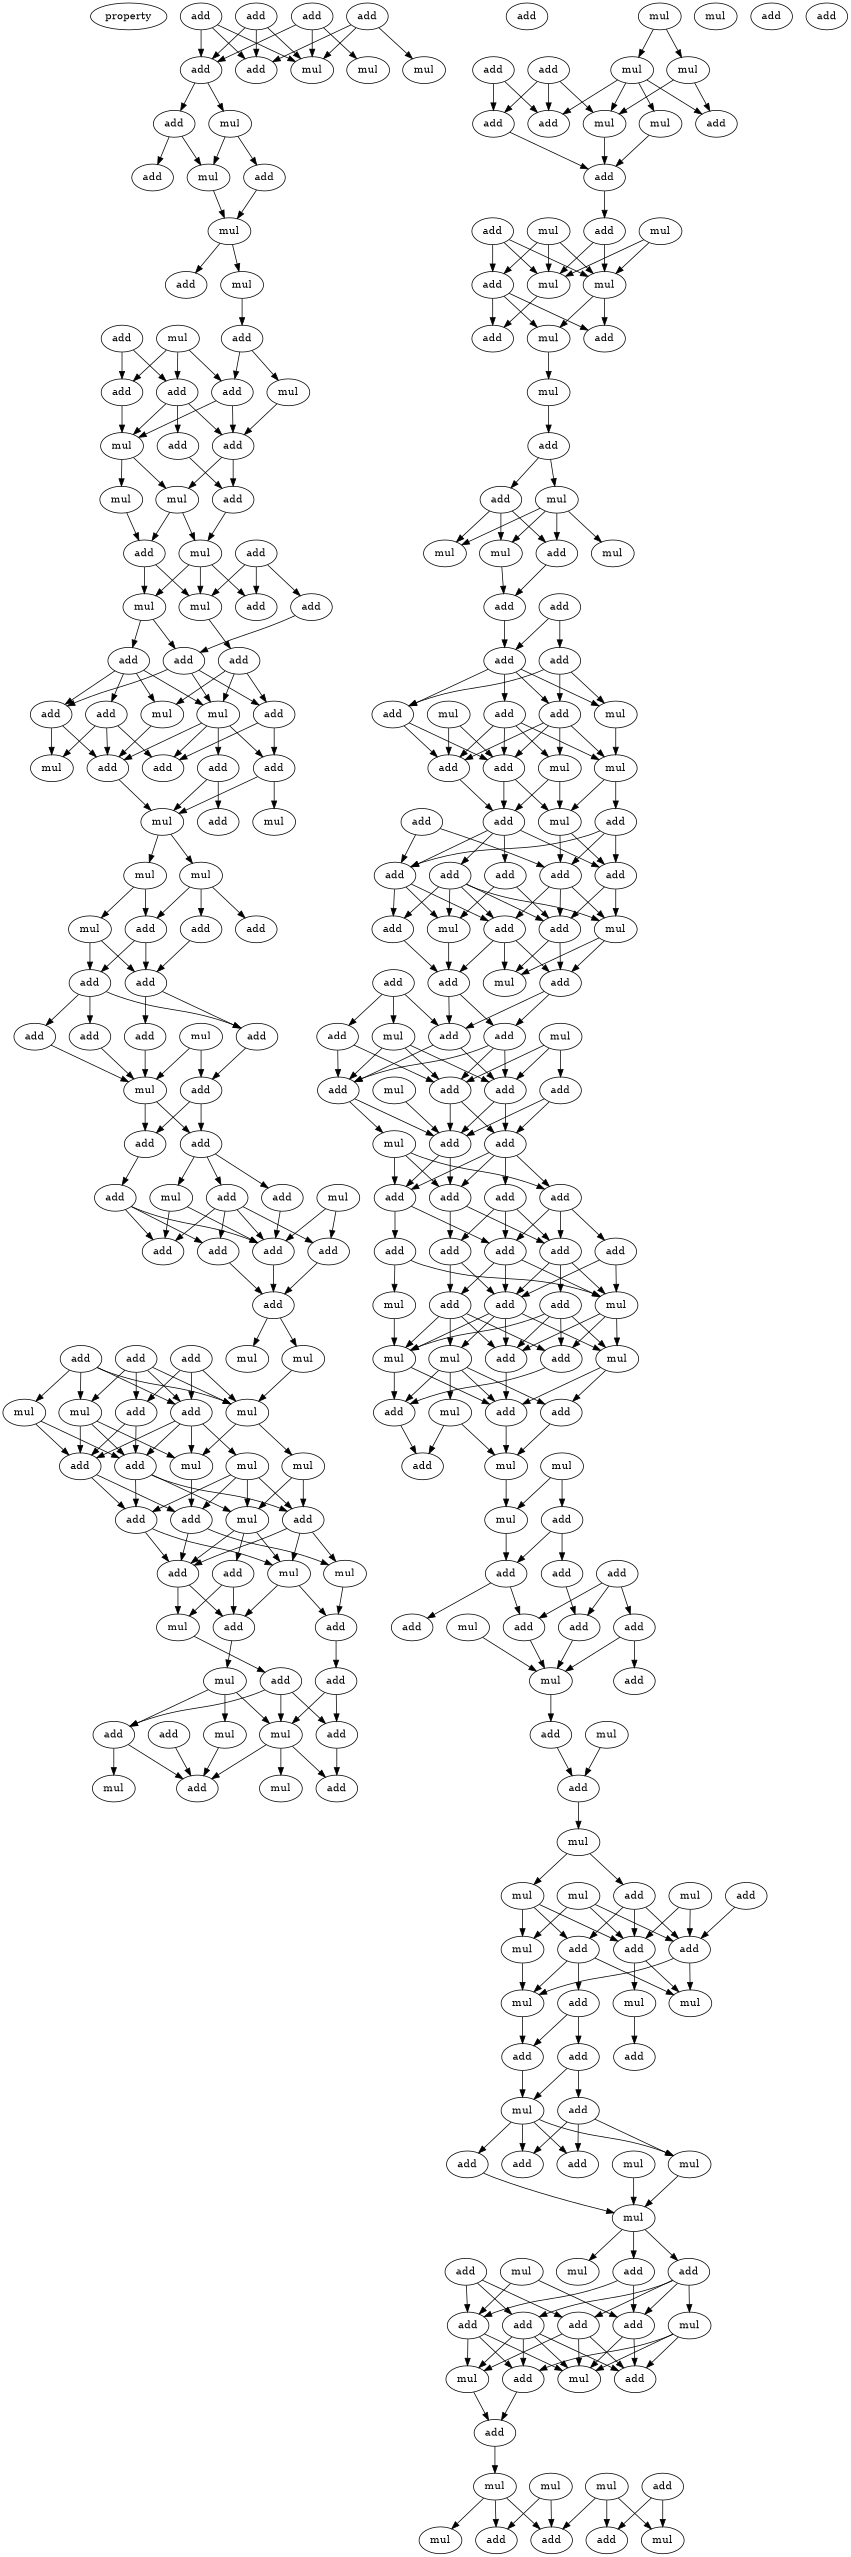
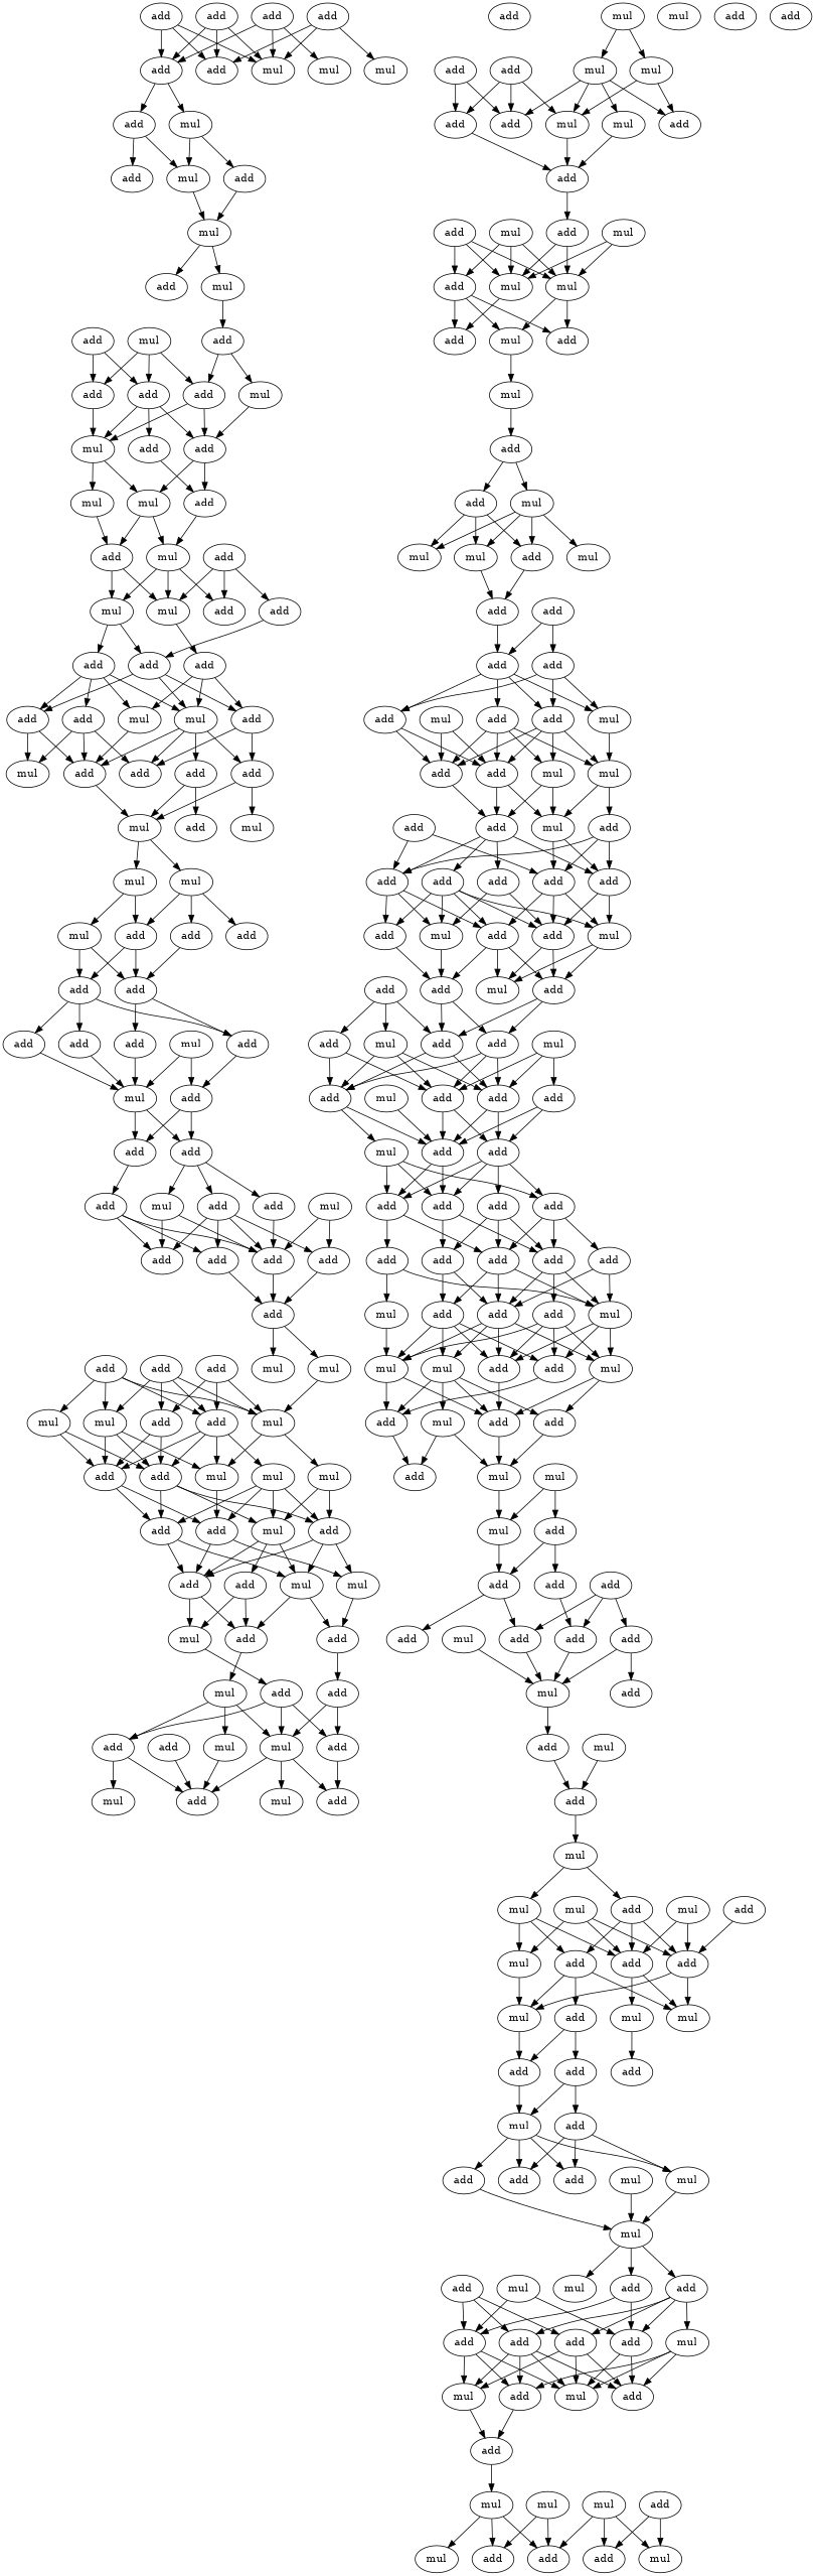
  digraph {
    node [fontcolor=black]
-   property [lf=1.8 mul=2]
    n2 [label=add]
    n3 [label=add]
    n4 [label=mul]
    n5 [label=add]
    n6 [label=add]
    n7 [label=mul]
    n8 [label=add]
    n9 [label=add]
    n10 [label=mul]
    n11 [label=add]
    n12 [label=mul]
    n13 [label=add]
    n14 [label=mul]
    n15 [label=add]
    n16 [label=mul]
    n17 [label=add]
    n18 [label=mul]
    n19 [label=add]
    n20 [label=mul]
    n21 [label=add]
    n22 [label=add]
    n23 [label=add]
    n24 [label=mul]
    n25 [label=add]
    n26 [label=add]
    n27 [label=mul]
    n28 [label=add]
    n29 [label=add]
    n30 [label=mul]
    n31 [label=mul]
    n32 [label=mul]
    n33 [label=add]
    n34 [label=mul]
    n35 [label=mul]
    n36 [label=add]
    n37 [label=add]
    n38 [label=add]
    n39 [label=add]
    n40 [label=add]
    n41 [label=add]
    n42 [label=mul]
    n43 [label=add]
    n44 [label=mul]
    n45 [label=add]
    n46 [label=add]
    n47 [label=add]
    n48 [label=add]
    n49 [label=add]
    n50 [label=add]
    n51 [label=mul]
    n52 [label=mul]
    n53 [label=mul]
    n54 [label=add]
    n55 [label=mul]
    n56 [label=mul]
    n57 [label=mul]
    n58 [label=add]
    n59 [label=add]
    n60 [label=add]
    n61 [label=add]
    n62 [label=add]
    n63 [label=add]
    n64 [label=add]
    n65 [label=add]
    n66 [label=add]
    n67 [label=mul]
    n68 [label=add]
    n69 [label=mul]
    n70 [label=add]
    n71 [label=add]
    n72 [label=add]
    n73 [label=mul]
    n74 [label=add]
    n75 [label=add]
    n76 [label=add]
    n77 [label=add]
    n78 [label=add]
    n79 [label=mul]
    n80 [label=add]
    n81 [label=add]
    n82 [label=add]
    n83 [label=mul]
    n84 [label=mul]
    n85 [label=mul]
    n86 [label=add]
    n87 [label=mul]
    n88 [label=add]
    n89 [label=mul]
    n90 [label=add]
    n91 [label=add]
    n92 [label=add]
    n93 [label=add]
    n94 [label=add]
    n95 [label=mul]
    n96 [label=mul]
    n97 [label=mul]
    n98 [label=mul]
    n99 [label=add]
    n100 [label=add]
    n101 [label=add]
    n102 [label=add]
    n103 [label=mul]
    n104 [label=add]
    n105 [label=mul]
    n106 [label=mul]
    n107 [label=add]
    n108 [label=add]
    n109 [label=add]
    n110 [label=mul]
    n111 [label=add]
    n112 [label=mul]
    n113 [label=add]
    n114 [label=add]
    n115 [label=mul]
    n116 [label=add]
    n117 [label=add]
    n118 [label=mul]
    n119 [label=add]
    n120 [label=mul]
    n121 [label=mul]
    n122 [label=mul]
    n123 [label=mul]
    n124 [label=add]
    n125 [label=add]
    n126 [label=mul]
    n127 [label=add]
    n128 [label=add]
    n129 [label=mul]
    n130 [label=add]
    n131 [label=add]
    n132 [label=add]
    n133 [label=add]
    n134 [label=mul]
    n135 [label=mul]
    n136 [label=add]
    n137 [label=mul]
    n138 [label=mul]
    n139 [label=mul]
    n140 [label=add]
    n141 [label=add]
    n142 [label=mul]
    n143 [label=add]
    n144 [label=add]
    n145 [label=mul]
    n146 [label=mul]
    n147 [label=add]
    n148 [label=mul]
    n149 [label=mul]
    n150 [label=mul]
    n151 [label=add]
    n152 [label=add]
    n153 [label=add]
    n154 [label=add]
    n155 [label=add]
    n156 [label=add]
    n157 [label=add]
    n158 [label=mul]
    n159 [label=add]
    n160 [label=add]
    n161 [label=mul]
    n162 [label=add]
    n163 [label=mul]
    n164 [label=mul]
    n165 [label=add]
    n166 [label=mul]
    n167 [label=add]
    n168 [label=add]
    n169 [label=add]
    n170 [label=add]
    n171 [label=add]
    n172 [label=add]
    n173 [label=add]
    n174 [label=add]
    n175 [label=add]
    n176 [label=mul]
    n177 [label=mul]
    n178 [label=add]
    n179 [label=add]
    n180 [label=mul]
    n181 [label=add]
    n182 [label=add]
    n183 [label=add]
    n184 [label=add]
    n185 [label=mul]
    n186 [label=add]
    n187 [label=add]
    n188 [label=add]
    n189 [label=mul]
    n190 [label=add]
    n191 [label=add]
    n192 [label=add]
    n193 [label=add]
    n194 [label=mul]
    n195 [label=mul]
    n196 [label=add]
    n197 [label=add]
    n198 [label=add]
    n199 [label=add]
    n200 [label=add]
    n201 [label=add]
    n202 [label=add]
    n203 [label=add]
    n204 [label=add]
    n205 [label=add]
    n206 [label=add]
    n207 [label=mul]
    n208 [label=add]
    n209 [label=mul]
    n210 [label=mul]
    n211 [label=add]
    n212 [label=add]
    n213 [label=mul]
    n214 [label=mul]
    n215 [label=add]
    n216 [label=add]
    n217 [label=mul]
    n218 [label=add]
    n219 [label=mul]
    n220 [label=add]
    n221 [label=mul]
    n222 [label=add]
    n223 [label=mul]
    n224 [label=add]
    n225 [label=add]
    n226 [label=add]
    n227 [label=add]
    n228 [label=add]
    n229 [label=add]
    n230 [label=add]
    n231 [label=mul]
    n232 [label=mul]
    n233 [label=add]
    n234 [label=add]
    n235 [label=add]
    n236 [label=mul]
    n237 [label=add]
    n238 [label=mul]
    n239 [label=add]
    n240 [label=mul]
    n241 [label=mul]
    n242 [label=add]
    n243 [label=add]
    n244 [label=add]
    n245 [label=mul]
    n246 [label=mul]
    n247 [label=add]
    n248 [label=mul]
    n249 [label=mul]
    n250 [label=mul]
    n251 [label=add]
    n252 [label=add]
    n253 [label=add]
    n254 [label=add]
    n255 [label=mul]
    n256 [label=add]
    n257 [label=add]
    n258 [label=mul]
    n259 [label=add]
    n260 [label=add]
    n261 [label=mul]
    n262 [label=mul]
    n263 [label=add]
    n264 [label=add]
    n265 [label=mul]
    n266 [label=mul]
    n267 [label=add]
    n268 [label=add]
    n269 [label=add]
    n270 [label=add]
    n271 [label=add]
    n272 [label=mul]
    n273 [label=mul]
    n274 [label=add]
    n275 [label=mul]
    n276 [label=add]
    n277 [label=add]
    n278 [label=mul]
    n279 [label=add]
    n280 [label=mul]
    n281 [label=add]
    n282 [label=mul]
    n283 [label=add]
    n284 [label=add]
    n285 [label=mul]
    n286 [label=mul]
    n2 -> n3
    n2 -> n4
    n2 -> n5
    n3 -> n11
    n3 -> n12
    n6 -> n4
    n6 -> n5
    n6 -> n7
    n8 -> n3
    n8 -> n4
    n8 -> n5
    n9 -> n3
    n9 -> n4
    n9 -> n10
    n11 -> n13
    n11 -> n14
    n12 -> n14
    n12 -> n15
    n14 -> n16
    n15 -> n16
    n16 -> n17
    n16 -> n18
    n18 -> n19
    n19 -> n22
    n19 -> n24
    n20 -> n21
    n20 -> n22
    n20 -> n23
    n21 -> n26
    n21 -> n27
    n21 -> n28
    n22 -> n27
    n22 -> n28
    n23 -> n27
    n24 -> n28
    n25 -> n21
    n25 -> n23
    n26 -> n29
    n27 -> n30
    n27 -> n31
    n28 -> n29
    n28 -> n31
    n29 -> n32
    n30 -> n33
    n31 -> n32
    n31 -> n33
    n32 -> n34
    n32 -> n35
    n32 -> n36
    n33 -> n34
    n33 -> n35
    n34 -> n39
    n35 -> n40
    n35 -> n41
    n37 -> n34
    n37 -> n36
    n37 -> n38
    n38 -> n41
    n39 -> n42
    n39 -> n44
    n39 -> n46
    n40 -> n42
    n40 -> n43
    n40 -> n44
    n40 -> n45
    n41 -> n42
    n41 -> n45
    n41 -> n46
    n42 -> n47
    n42 -> n48
    n42 -> n49
    n42 -> n50
    n43 -> n47
    n43 -> n48
    n43 -> n51
    n44 -> n47
    n45 -> n47
    n45 -> n51
    n46 -> n48
    n46 -> n49
    n47 -> n52
    n49 -> n52
    n49 -> n53
    n50 -> n52
    n50 -> n54
    n52 -> n55
    n52 -> n56
    n55 -> n57
    n55 -> n58
    n56 -> n58
    n56 -> n59
    n56 -> n60
    n57 -> n61
    n57 -> n62
    n58 -> n61
    n58 -> n62
    n60 -> n62
    n61 -> n63
    n61 -> n64
    n61 -> n65
    n62 -> n63
    n62 -> n66
    n63 -> n68
    n64 -> n69
    n65 -> n69
    n66 -> n69
    n67 -> n68
    n67 -> n69
    n68 -> n70
    n68 -> n71
    n69 -> n70
    n69 -> n71
    n70 -> n72
    n70 -> n73
    n70 -> n74
    n71 -> n75
    n72 -> n76
    n73 -> n76
    n73 -> n78
    n74 -> n76
    n74 -> n77
    n74 -> n78
    n74 -> n80
    n75 -> n76
    n75 -> n77
    n75 -> n78
    n76 -> n81
    n77 -> n81
    n79 -> n76
    n79 -> n80
    n80 -> n81
    n81 -> n83
    n81 -> n84
    n83 -> n85
    n85 -> n95
    n85 -> n96
    n86 -> n85
    n86 -> n87
    n86 -> n88
    n86 -> n89
    n87 -> n93
    n87 -> n94
    n88 -> n93
    n88 -> n94
    n88 -> n95
    n88 -> n97
    n89 -> n93
    n89 -> n94
    n89 -> n95
    n90 -> n85
    n90 -> n88
    n90 -> n89
    n90 -> n91
    n91 -> n93
    n91 -> n94
    n92 -> n85
    n92 -> n88
    n92 -> n91
    n93 -> n98
    n93 -> n100
    n93 -> n101
    n94 -> n99
    n94 -> n100
    n95 -> n99
    n96 -> n98
    n96 -> n101
    n97 -> n98
    n97 -> n99
    n97 -> n100
    n97 -> n101
    n98 -> n102
    n98 -> n103
    n98 -> n104
    n99 -> n102
    n99 -> n105
    n100 -> n102
    n100 -> n103
    n101 -> n102
    n101 -> n103
    n101 -> n105
    n102 -> n106
    n102 -> n107
    n103 -> n107
    n103 -> n108
    n104 -> n106
    n104 -> n107
    n105 -> n108
    n106 -> n109
    n107 -> n110
    n108 -> n111
    n109 -> n112
    n109 -> n113
    n109 -> n114
    n110 -> n112
    n110 -> n113
    n110 -> n115
    n111 -> n112
    n111 -> n114
    n112 -> n117
    n112 -> n118
    n112 -> n119
    n113 -> n117
    n113 -> n120
    n114 -> n119
    n115 -> n117
    n116 -> n117
    n121 -> n122
    n121 -> n123
    n122 -> n126
    n122 -> n127
    n122 -> n128
    n122 -> n129
    n123 -> n126
    n123 -> n128
    n124 -> n125
    n124 -> n126
    n124 -> n127
    n125 -> n131
    n126 -> n131
    n129 -> n131
    n130 -> n125
    n130 -> n127
    n131 -> n132
    n132 -> n134
    n132 -> n135
    n133 -> n134
    n133 -> n135
    n133 -> n136
    n134 -> n139
    n134 -> n140
    n135 -> n141
    n136 -> n139
    n136 -> n140
    n136 -> n141
    n137 -> n134
    n137 -> n135
    n138 -> n134
    n138 -> n135
    n138 -> n136
    n139 -> n142
    n142 -> n143
    n143 -> n144
    n143 -> n145
    n144 -> n146
    n144 -> n147
    n144 -> n148
    n145 -> n146
    n145 -> n147
    n145 -> n148
    n145 -> n150
    n146 -> n151
    n147 -> n151
    n151 -> n155
    n153 -> n154
    n153 -> n155
    n154 -> n156
    n154 -> n157
    n154 -> n158
    n155 -> n156
    n155 -> n157
    n155 -> n158
    n155 -> n159
    n156 -> n160
    n156 -> n162
    n157 -> n160
    n157 -> n161
    n157 -> n162
    n157 -> n163
    n158 -> n161
    n159 -> n160
    n159 -> n161
    n159 -> n162
    n159 -> n163
    n160 -> n165
    n161 -> n166
    n161 -> n167
    n162 -> n165
    n162 -> n166
    n163 -> n165
    n163 -> n166
    n164 -> n160
    n164 -> n162
    n165 -> n168
    n165 -> n170
    n165 -> n171
    n165 -> n172
    n166 -> n168
    n166 -> n169
    n167 -> n168
    n167 -> n169
    n167 -> n170
    n168 -> n177
    n168 -> n178
    n169 -> n175
    n169 -> n177
    n169 -> n178
    n170 -> n174
    n170 -> n175
    n170 -> n176
    n171 -> n176
    n171 -> n178
    n172 -> n174
    n172 -> n175
    n172 -> n176
    n172 -> n177
    n172 -> n178
    n173 -> n169
    n173 -> n170
    n174 -> n179
    n175 -> n179
    n175 -> n180
    n175 -> n181
    n176 -> n179
    n177 -> n180
    n177 -> n181
    n178 -> n180
    n178 -> n181
    n179 -> n184
    n179 -> n186
    n181 -> n184
    n181 -> n186
    n182 -> n183
    n182 -> n184
    n182 -> n185
    n183 -> n187
    n183 -> n188
    n184 -> n187
    n184 -> n190
    n185 -> n187
    n185 -> n188
    n185 -> n190
    n186 -> n187
    n186 -> n188
    n186 -> n190
    n187 -> n193
    n187 -> n194
    n188 -> n192
    n188 -> n193
    n189 -> n188
    n189 -> n190
    n189 -> n191
    n190 -> n192
    n190 -> n193
    n191 -> n192
    n191 -> n193
    n192 -> n196
    n192 -> n197
    n192 -> n198
    n192 -> n199
    n193 -> n196
    n193 -> n199
    n194 -> n196
    n194 -> n198
    n194 -> n199
    n195 -> n193
    n196 -> n200
    n196 -> n201
    n197 -> n200
    n197 -> n202
    n197 -> n203
    n198 -> n200
    n198 -> n203
    n198 -> n204
    n199 -> n202
    n199 -> n203
    n200 -> n205
    n200 -> n206
    n200 -> n207
    n201 -> n207
    n201 -> n209
    n202 -> n205
    n202 -> n206
    n203 -> n205
    n203 -> n207
    n203 -> n208
    n204 -> n205
    n204 -> n207
    n205 -> n210
    n205 -> n211
    n205 -> n213
    n205 -> n214
    n206 -> n211
    n206 -> n212
    n206 -> n213
    n206 -> n214
    n207 -> n210
    n207 -> n211
    n207 -> n212
    n208 -> n210
    n208 -> n211
    n208 -> n212
    n208 -> n213
    n209 -> n213
    n210 -> n215
    n210 -> n216
    n211 -> n216
    n212 -> n218
    n213 -> n216
    n213 -> n218
    n214 -> n215
    n214 -> n216
    n214 -> n217
    n214 -> n218
    n215 -> n219
    n216 -> n219
    n217 -> n219
    n217 -> n220
    n218 -> n220
    n219 -> n223
    n221 -> n222
    n221 -> n223
    n222 -> n224
    n222 -> n225
    n223 -> n224
    n224 -> n226
    n224 -> n227
    n225 -> n229
    n227 -> n232
    n228 -> n227
    n228 -> n229
    n228 -> n230
    n229 -> n232
    n230 -> n232
    n230 -> n233
    n231 -> n232
    n232 -> n234
    n234 -> n237
    n236 -> n237
    n237 -> n238
    n238 -> n239
    n238 -> n240
    n239 -> n242
    n239 -> n243
    n239 -> n244
    n240 -> n243
    n240 -> n244
    n240 -> n246
    n241 -> n242
    n241 -> n243
    n242 -> n248
    n242 -> n249
    n243 -> n249
    n243 -> n250
    n244 -> n248
    n244 -> n249
    n244 -> n251
    n245 -> n242
    n245 -> n243
    n245 -> n246
    n246 -> n248
    n247 -> n242
    n248 -> n252
    n250 -> n254
    n251 -> n252
    n251 -> n253
    n252 -> n255
    n253 -> n255
    n253 -> n256
    n255 -> n257
    n255 -> n258
    n255 -> n259
    n255 -> n260
    n256 -> n257
    n256 -> n258
    n256 -> n259
    n258 -> n261
    n260 -> n261
    n261 -> n263
    n261 -> n264
    n261 -> n265
    n262 -> n261
    n263 -> n266
    n263 -> n267
    n263 -> n268
    n263 -> n269
    n264 -> n267
    n264 -> n271
    n266 -> n273
    n266 -> n274
    n266 -> n276
    n267 -> n273
    n267 -> n276
    n268 -> n273
    n268 -> n274
    n268 -> n275
    n268 -> n276
    n269 -> n273
    n269 -> n275
    n269 -> n276
    n270 -> n268
    n270 -> n269
    n270 -> n271
    n271 -> n273
    n271 -> n274
    n271 -> n275
    n272 -> n267
    n272 -> n271
    n274 -> n277
    n275 -> n277
    n277 -> n278
    n278 -> n283
    n278 -> n284
    n278 -> n285
    n279 -> n280
    n279 -> n281
    n282 -> n283
    n282 -> n284
    n286 -> n280
    n286 -> n281
    n286 -> n284
  }
